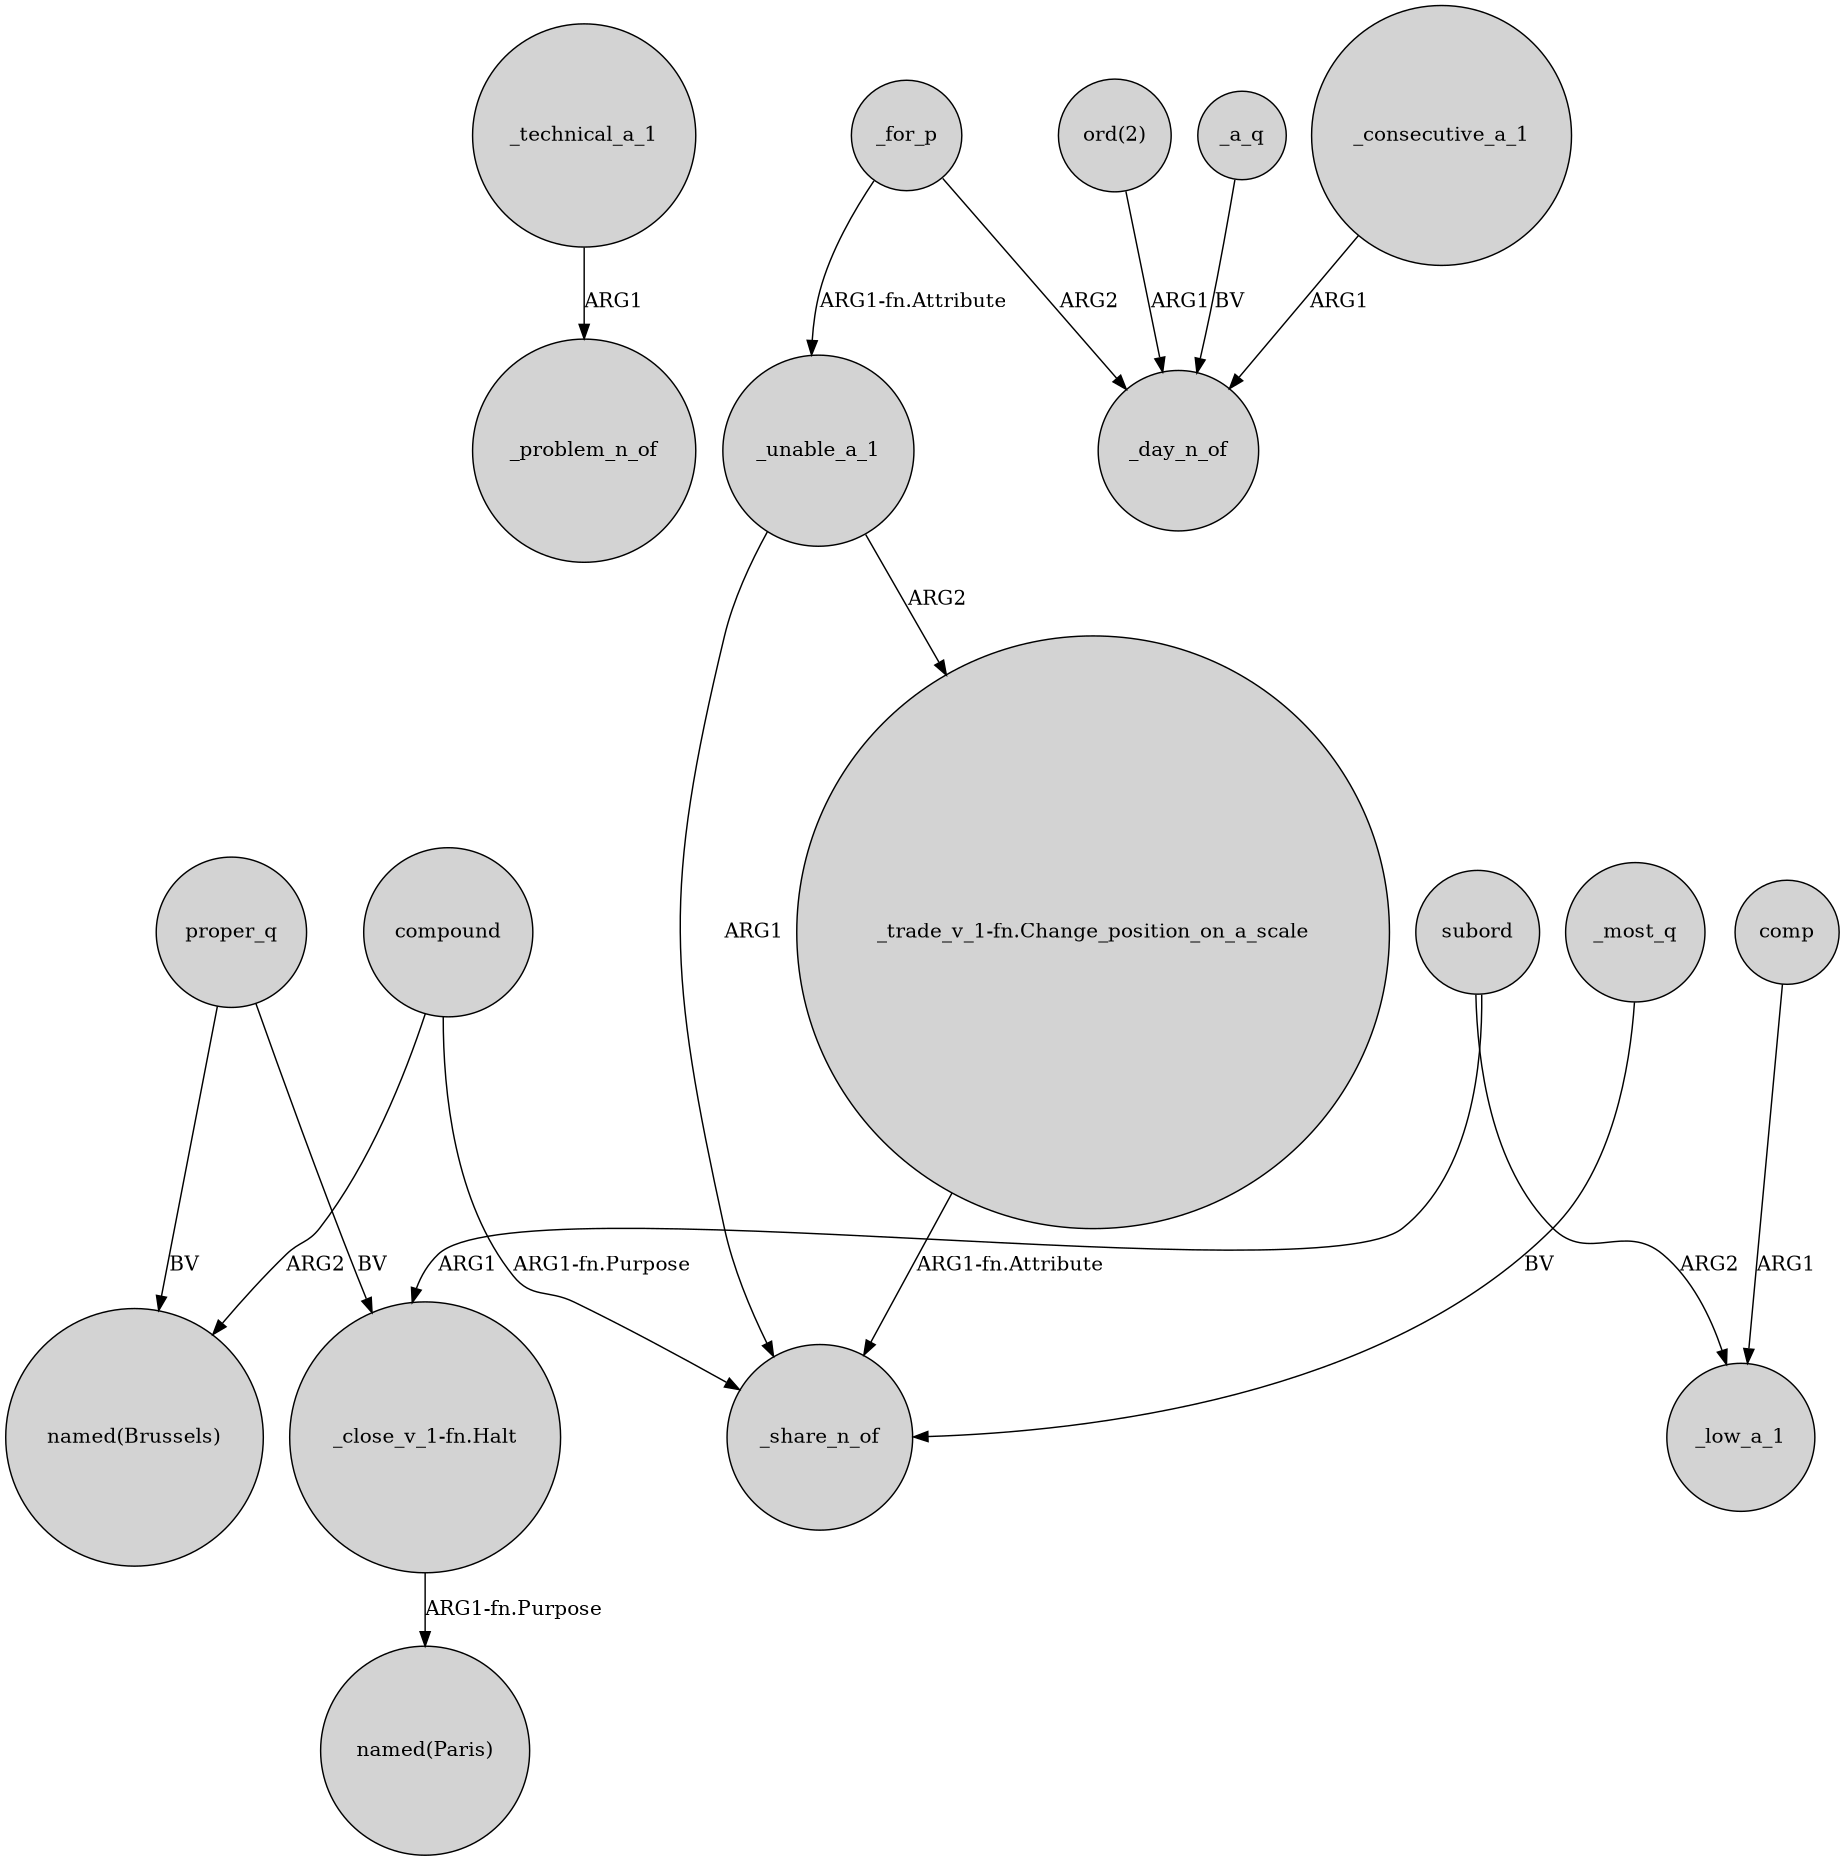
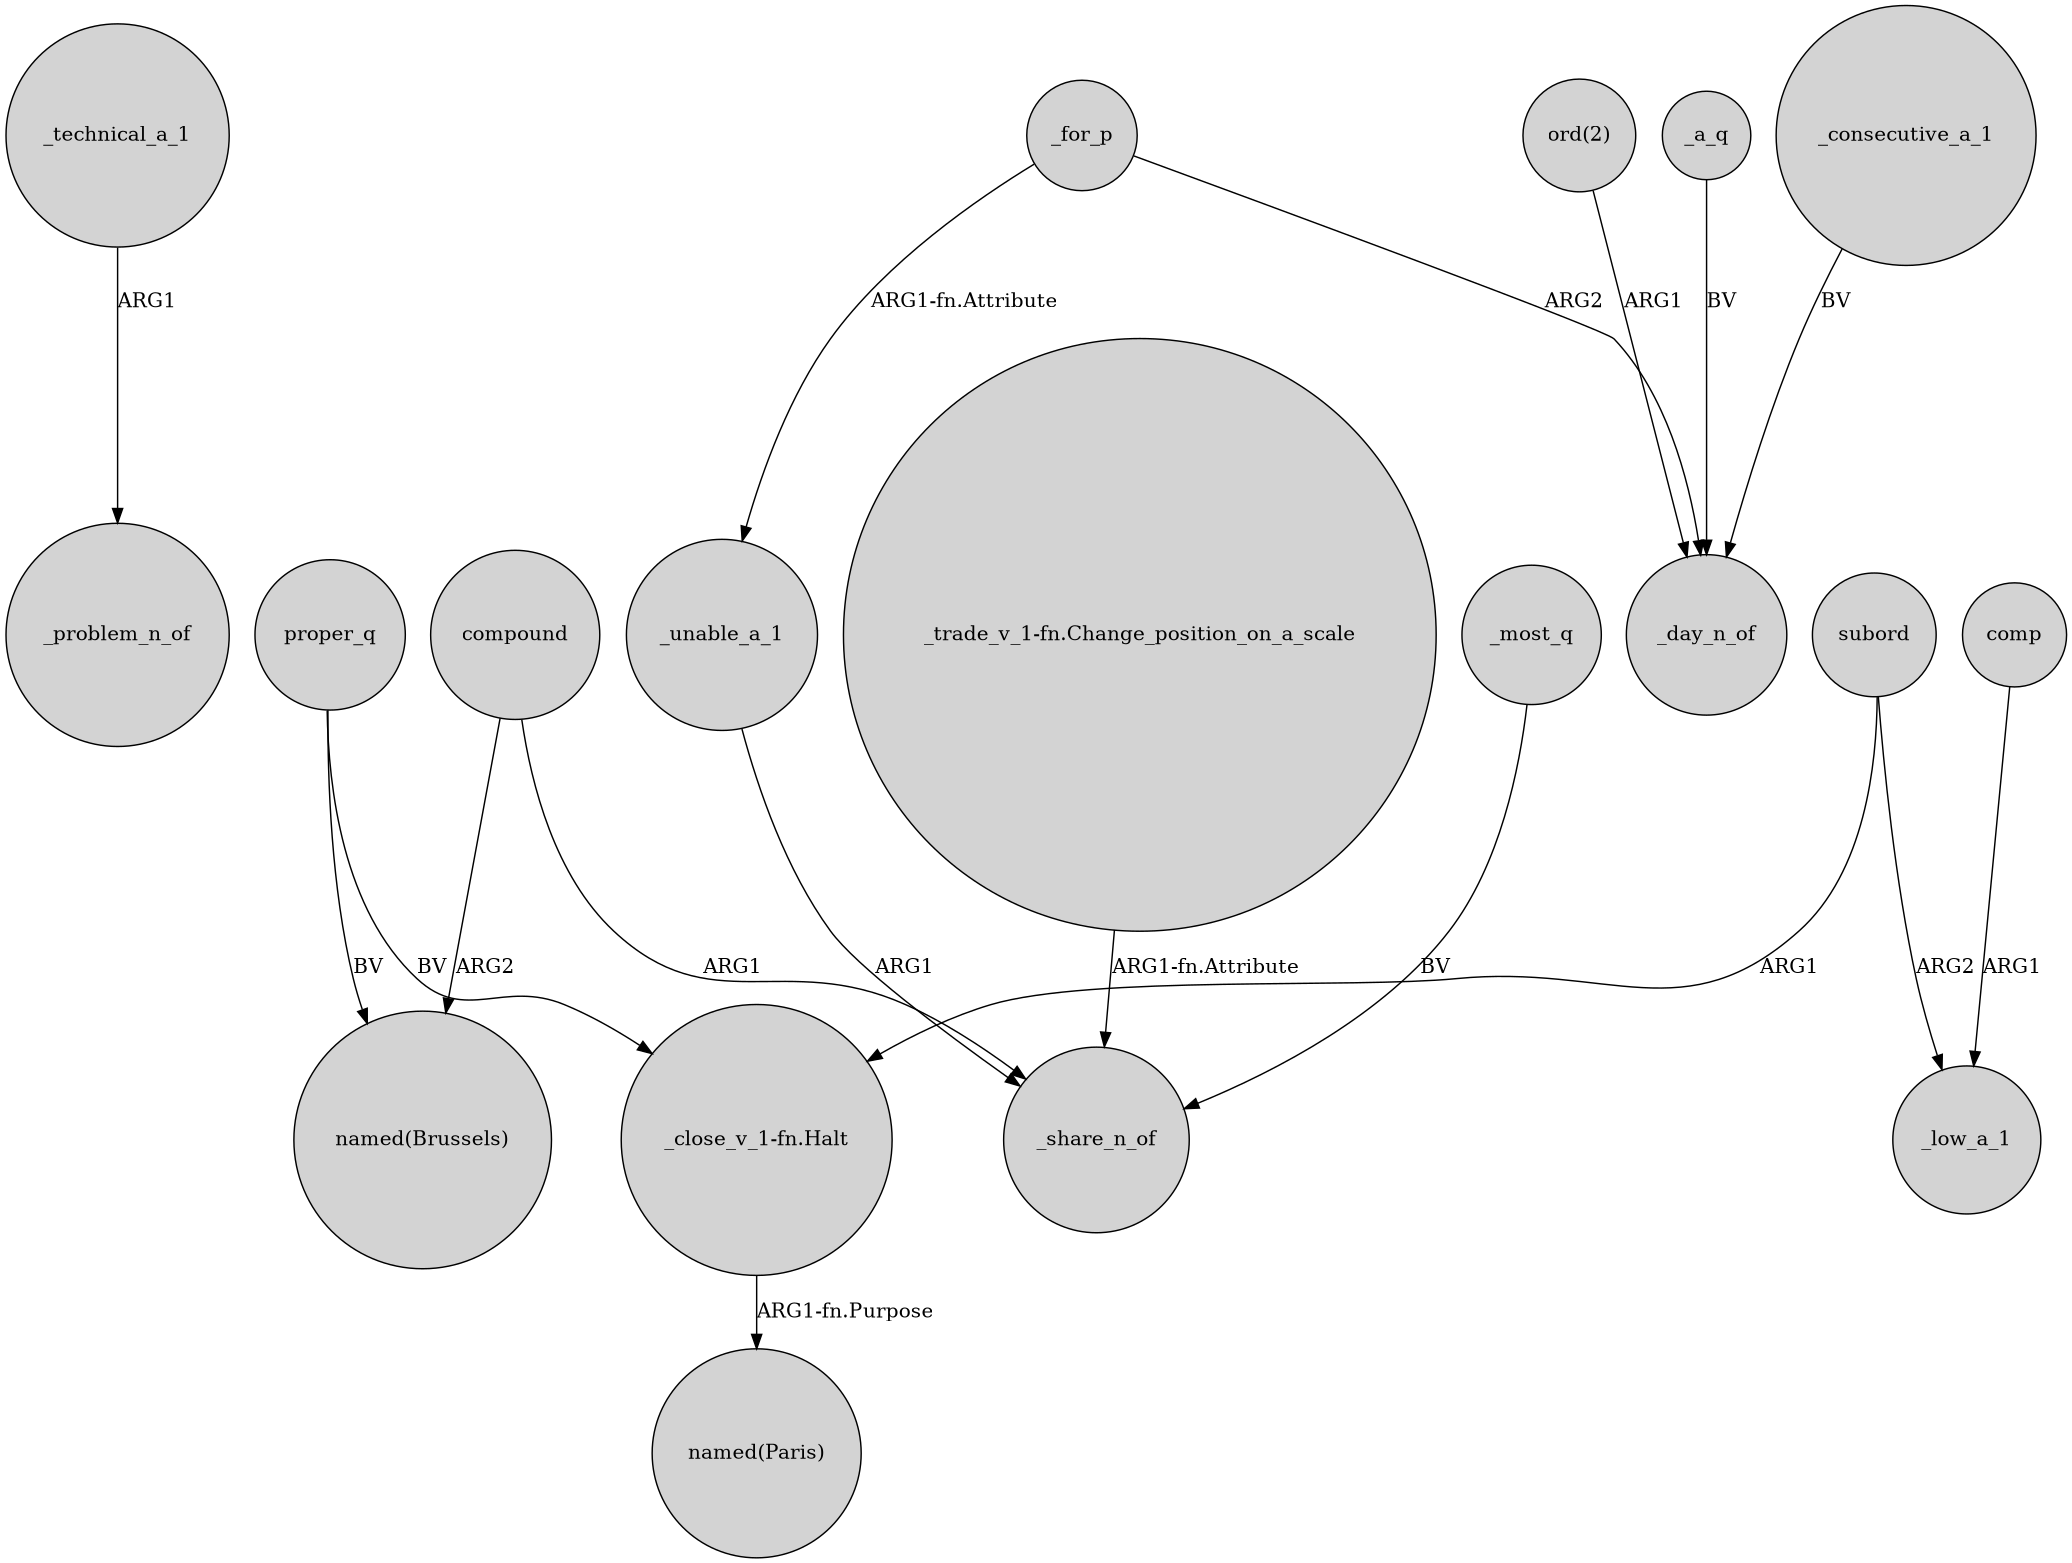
  digraph {
    node [shape=circle style=filled]
    _technical_a_1
    _problem_n_of
    proper_q
    "named(Brussels)"
    "_close_v_1-fn.Halt"
    "ord(2)"
    _day_n_of
    comp
    _low_a_1
    _for_p
    _unable_a_1
    _share_n_of
    "_trade_v_1-fn.Change_position_on_a_scale"
    _a_q
    compound
    subord
    "named(Paris)"
    _consecutive_a_1
    _most_q
    _technical_a_1 -> _problem_n_of [label=ARG1]
    proper_q -> "named(Brussels)" [label=BV]
    proper_q -> "_close_v_1-fn.Halt" [label=BV]
    "_close_v_1-fn.Halt" -> "named(Paris)" [label="ARG1-fn.Purpose"]
    "ord(2)" -> _day_n_of [label=ARG1]
    comp -> _low_a_1 [label=ARG1]
    _for_p -> _day_n_of [label=ARG2]
    _for_p -> _unable_a_1 [label="ARG1-fn.Attribute"]
    _unable_a_1 -> _share_n_of [label=ARG1]
-   _unable_a_1 -> "_trade_v_1-fn.Change_position_on_a_scale" [label=ARG2]
    "_trade_v_1-fn.Change_position_on_a_scale" -> _share_n_of [label="ARG1-fn.Attribute"]
    _a_q -> _day_n_of [label=BV]
    compound -> "named(Brussels)" [label=ARG2]
-   compound -> _share_n_of [label="ARG1-fn.Purpose"]
+   compound -> _share_n_of [label=ARG1]
    subord -> "_close_v_1-fn.Halt" [label=ARG1]
    subord -> _low_a_1 [label=ARG2]
-   _consecutive_a_1 -> _day_n_of [label=ARG1]
+   _consecutive_a_1 -> _day_n_of [label=BV]
    _most_q -> _share_n_of [label=BV]
  }
